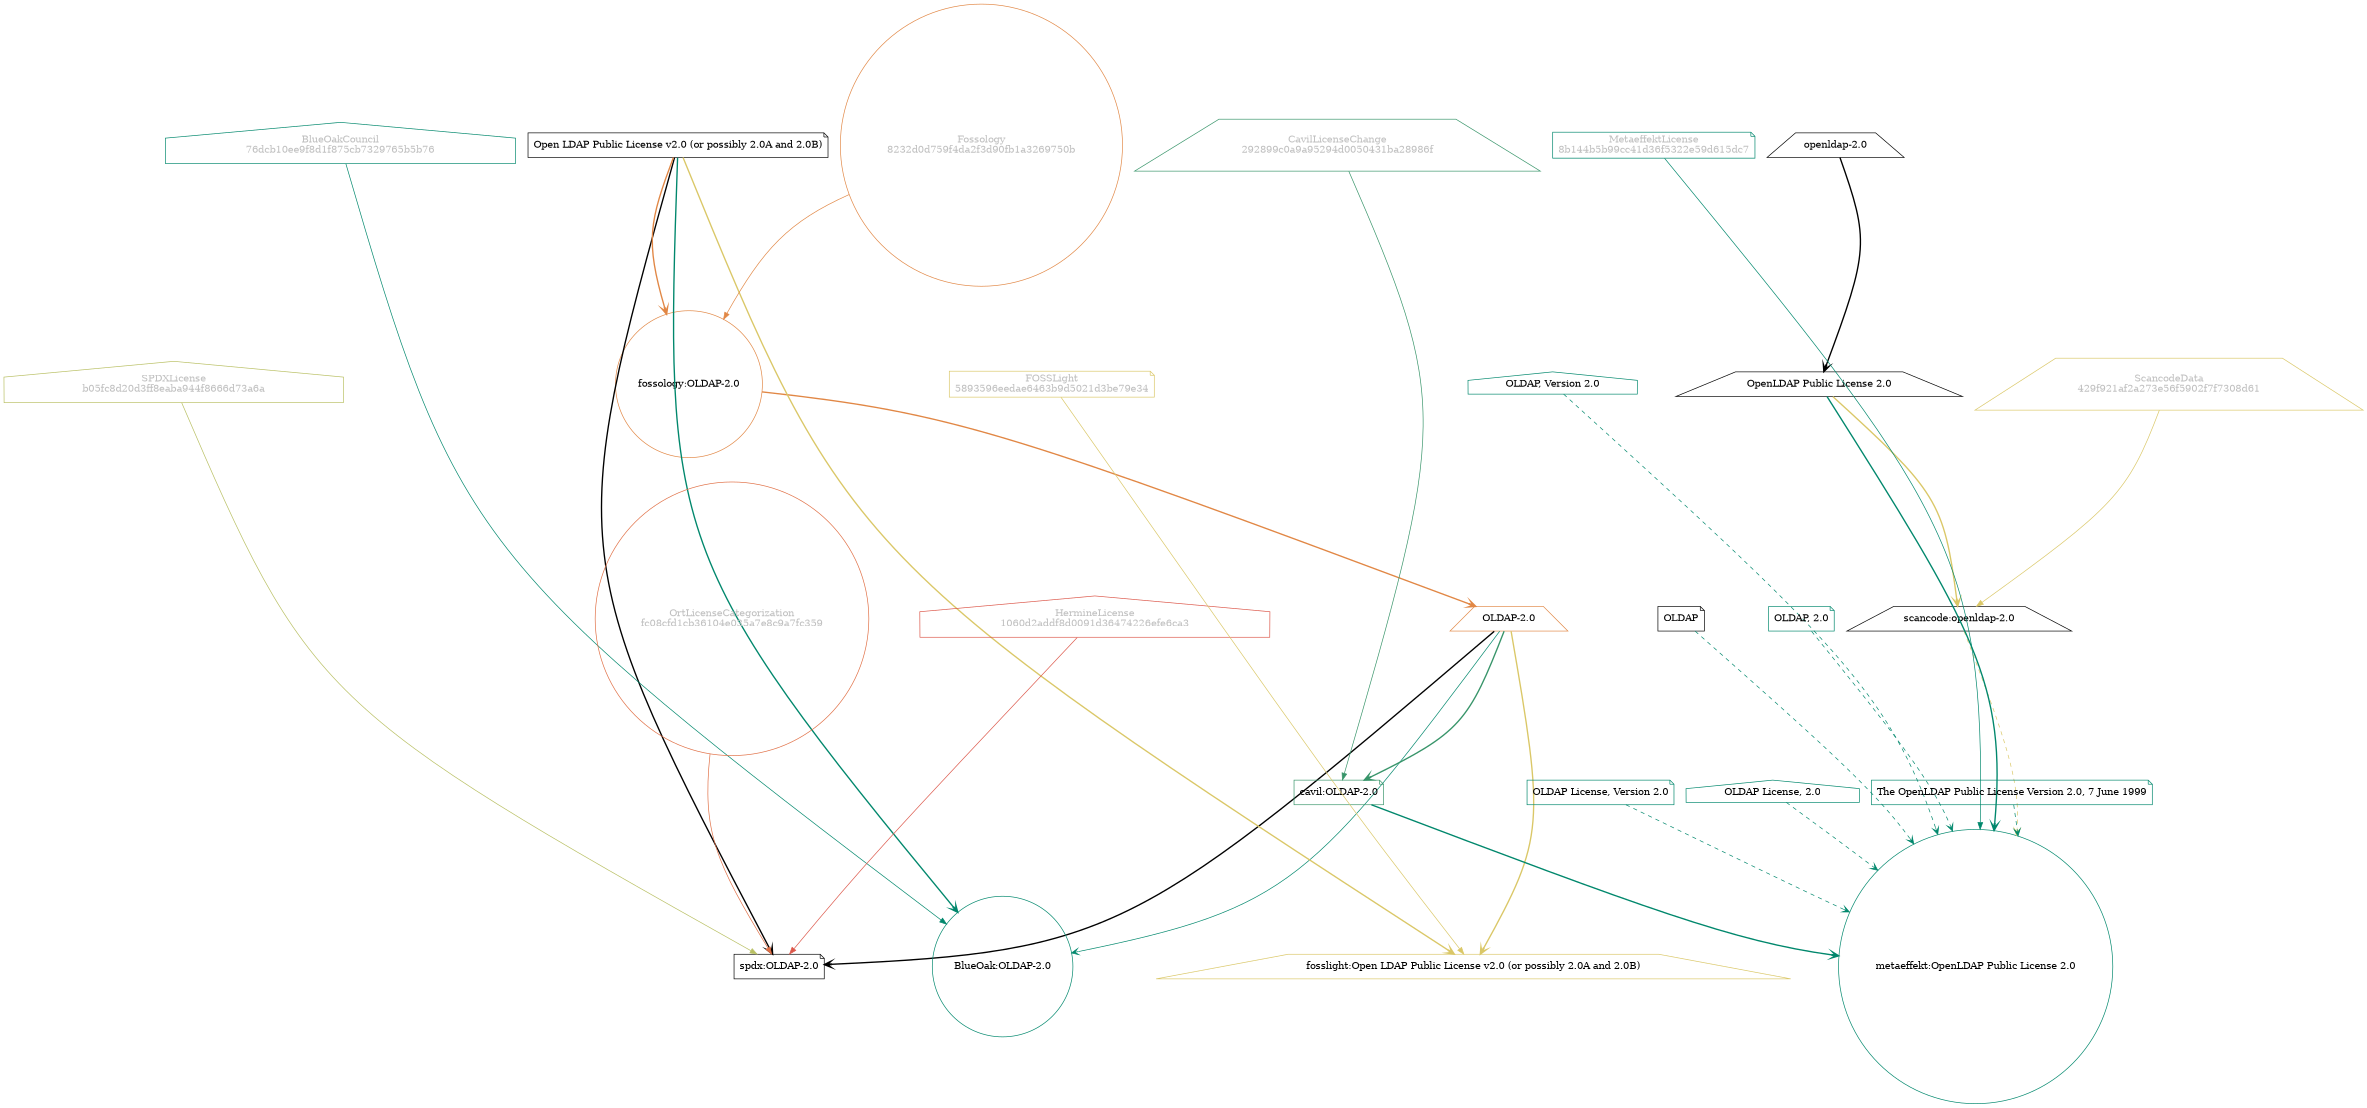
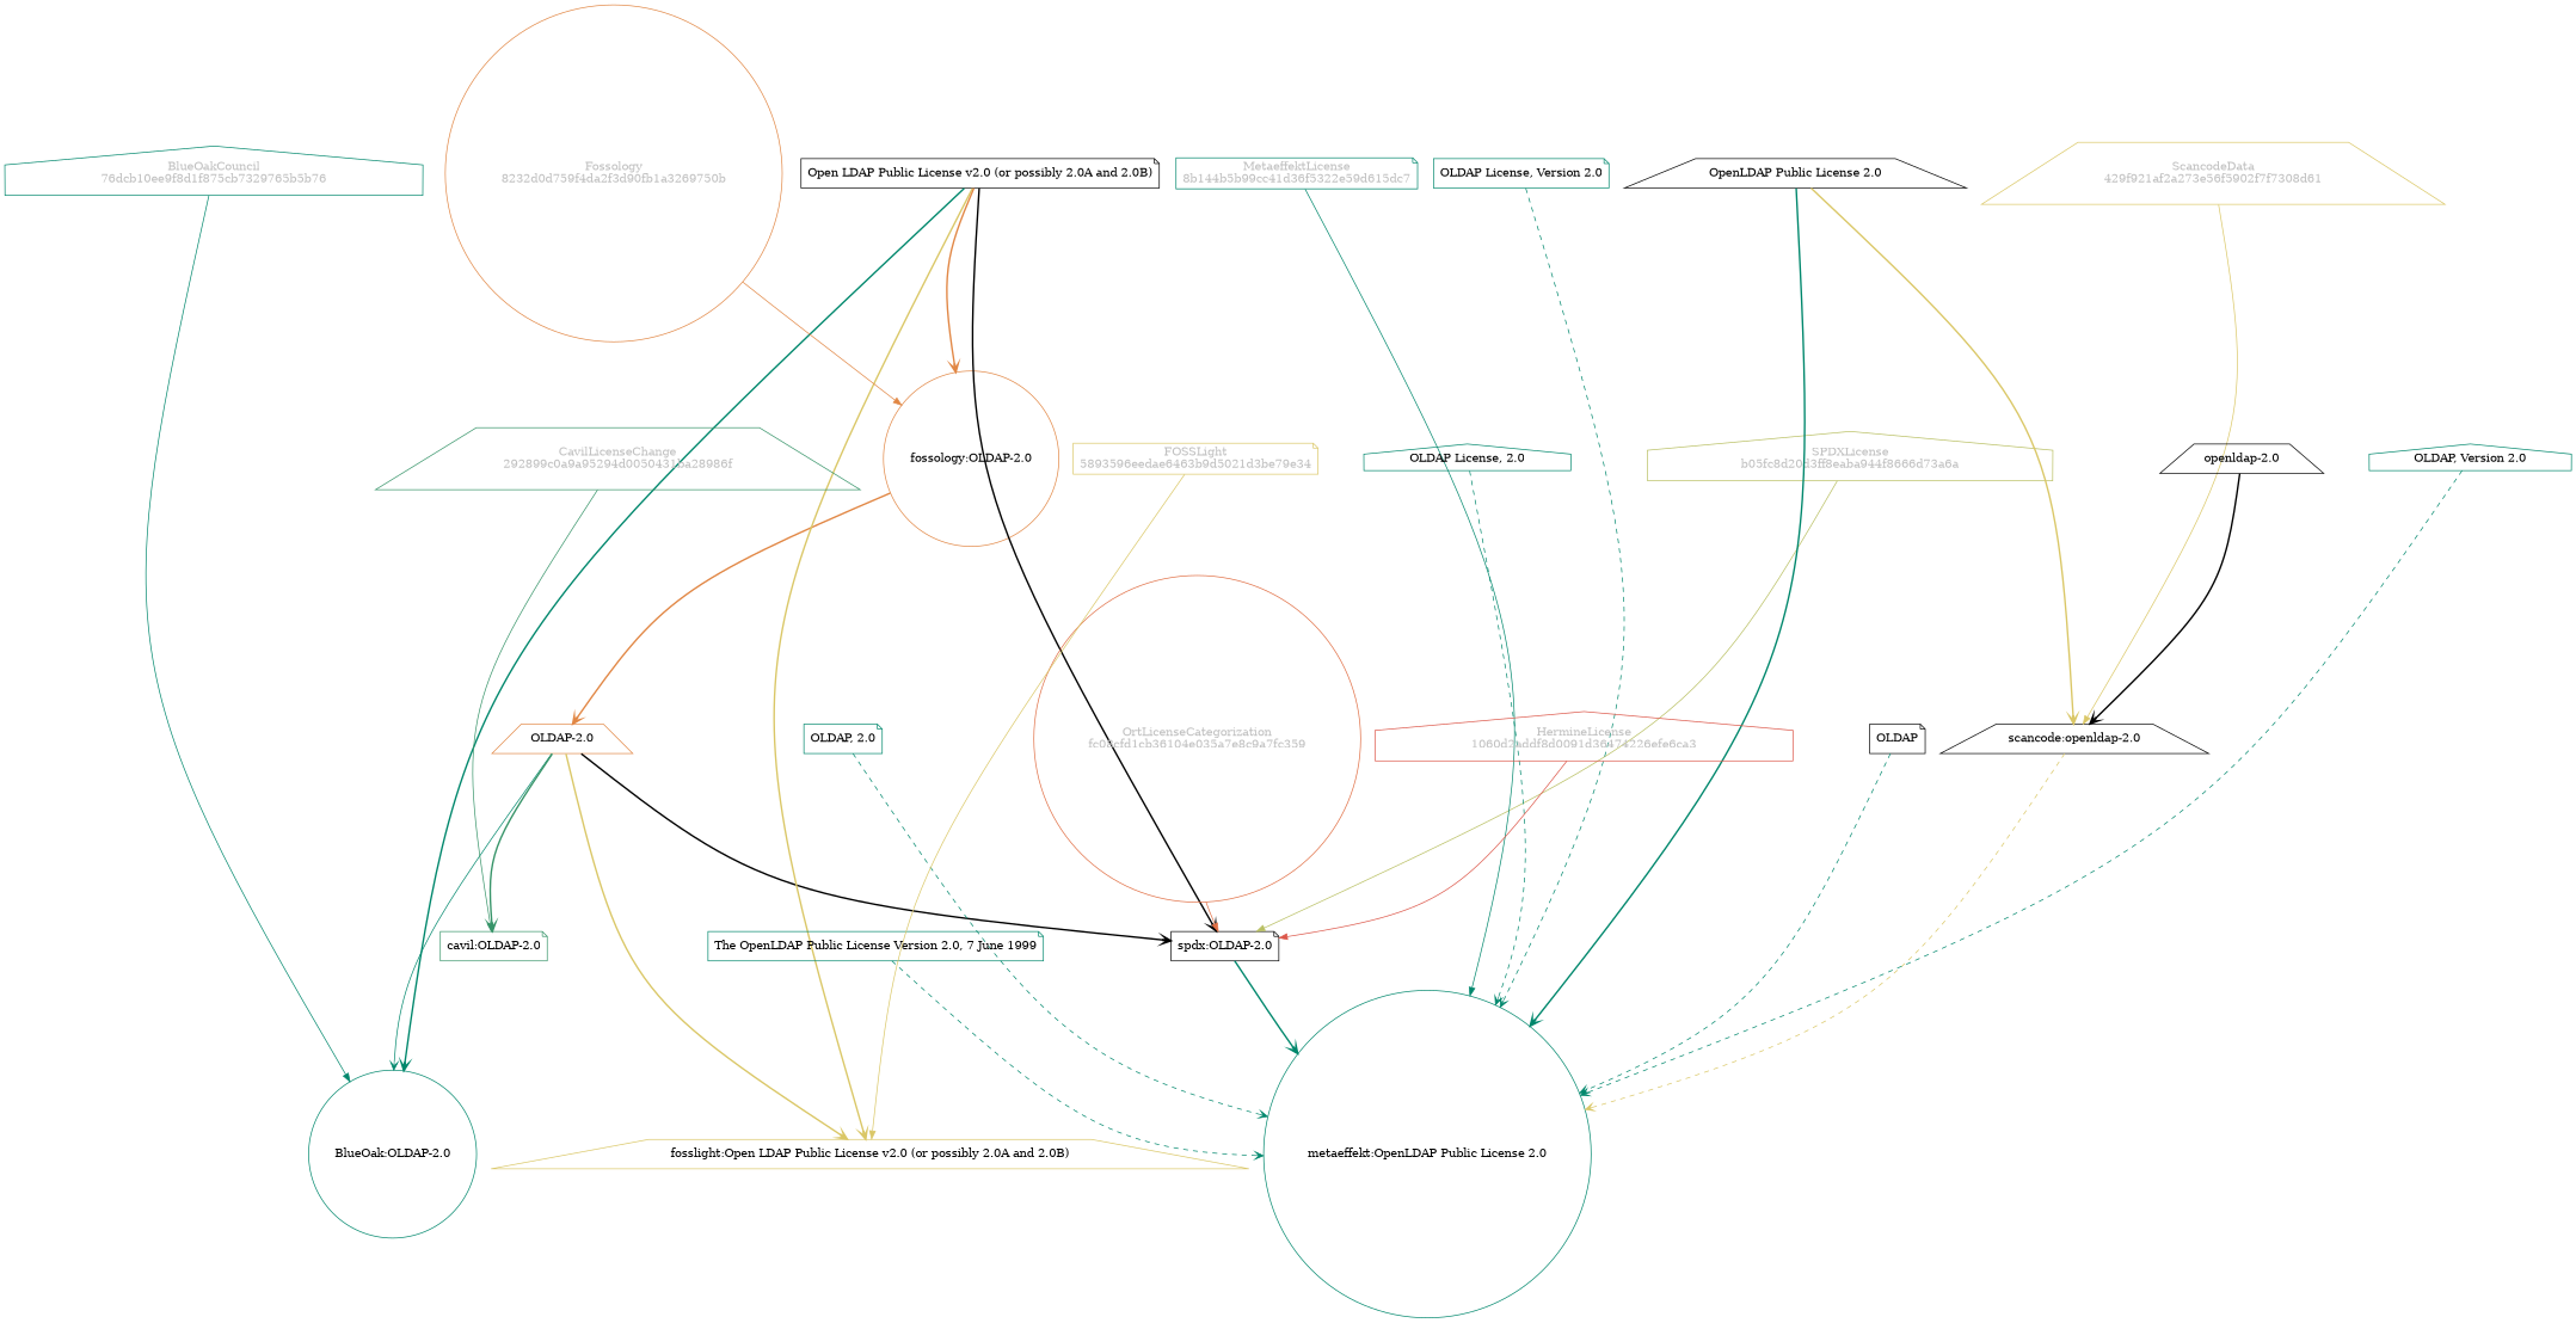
  strict digraph {
    splines=curved
    node [color="#00876c" shape=note]
    edge [color="#00876c" weight=0.5 arrowhead=vee style=bold]
    n1 [color="#b8bf62" fillcolor="beige;1" fontcolor=gray label="SPDXLicense\nb05fc8d20d3ff8eaba944f8666d73a6a" shape=house]
    n2 [label="spdx:OLDAP-2.0" color=""]
    n3 [label="metaeffekt:OpenLDAP Public License 2.0" shape=circle]
    n4 [color="#e18745" label="OLDAP-2.0" shape=trapezium]
    n5 [label="BlueOak:OLDAP-2.0" shape=circle]
    n6 [color="#379469" label="cavil:OLDAP-2.0"]
    n7 [color="#dac767" label="fosslight:Open LDAP Public License v2.0 (or possibly 2.0A and 2.0B)" shape=trapezium]
    n8 [color="#e18745" label="fossology:OLDAP-2.0" shape=circle]
    n9 [label="Open LDAP Public License v2.0 (or possibly 2.0A and 2.0B)" color=""]
    n10 [fillcolor="beige;1" fontcolor=gray label="BlueOakCouncil\n76dcb10ee9f8d1f875cb7329765b5b76" shape=house]
    n11 [color="#dac767" fillcolor="beige;1" fontcolor=gray label="ScancodeData\n429f921af2a273e56f5902f7f7308d61" shape=trapezium]
    n12 [label="scancode:openldap-2.0" shape=trapezium color=""]
    n13 [label="openldap-2.0" shape=trapezium color=""]
    n14 [label="OpenLDAP Public License 2.0" shape=trapezium color=""]
    n15 [color="#e18745" fillcolor="beige;1" fontcolor=gray label="Fossology\n8232d0d759f4da2f3d90fb1a3269750b" shape=circle]
    n16 [label=OLDAP color=""]
    n17 [color="#e06f45" fillcolor="beige;1" fontcolor=gray label="OrtLicenseCategorization\nfc08cfd1cb36104e035a7e8c9a7fc359" shape=circle]
    n18 [color="#379469" fillcolor="beige;1" fontcolor=gray label="CavilLicenseChange\n292899c0a9a95294d0050431ba28986f" shape=trapezium]
    n19 [fillcolor="beige;1" fontcolor=gray label="MetaeffektLicense\n8b144b5b99cc41d36f5322e59d615dc7"]
    n20 [label="OLDAP, Version 2.0" shape=house]
    n21 [label="OLDAP, 2.0"]
    n22 [label="OLDAP License, Version 2.0"]
    n23 [label="OLDAP License, 2.0" shape=house]
    n24 [label="The OpenLDAP Public License Version 2.0, 7 June 1999"]
    n25 [color="#dc574a" fillcolor="beige;1" fontcolor=gray label="HermineLicense\n1060d2addf8d0091d36474226efe6ca3" shape=house]
    n26 [color="#dac767" fillcolor="beige;1" fontcolor=gray label="FOSSLight\n5893596eedae6463b9d5021d3be79e34"]
    n1 -> n2 [color="#b8bf62" arrowhead="" style=""]
-   n6 -> n3 [weight=0.7]
+   n2 -> n3 [weight=0.7]
    n4 -> n2 [weight=0.7 color=""]
    n4 -> n5 [style=solid weight=0.7]
    n4 -> n6 [color="#379469" weight=0.7]
    n4 -> n7 [color="#dac767" weight=0.7]
    n8 -> n4 [color="#e18745" weight=0.7]
    n9 -> n2 [weight=0.7 color=""]
    n9 -> n5 [weight=0.7]
    n9 -> n7 [color="#dac767" weight=0.7]
    n9 -> n8 [color="#e18745" weight=0.7]
    n10 -> n5 [arrowhead="" style=""]
    n11 -> n12 [color="#dac767" arrowhead="" style=""]
    n12 -> n3 [color="#dac767" style=dashed]
-   n13 -> n14 [weight=0.7 color=""]
+   n13 -> n12 [weight=0.7 color=""]
    n14 -> n3 [weight=0.7]
    n14 -> n12 [color="#dac767" weight=0.7]
    n15 -> n8 [color="#e18745" arrowhead="" style=""]
    n16 -> n3 [style=dashed]
    n17 -> n2 [color="#e06f45" arrowhead="" style=""]
    n18 -> n6 [color="#379469" arrowhead="" style=""]
    n19 -> n3 [arrowhead="" style=""]
    n20 -> n3 [style=dashed]
    n21 -> n3 [style=dashed]
    n22 -> n3 [style=dashed]
    n23 -> n3 [style=dashed]
    n24 -> n3 [style=dashed]
    n25 -> n2 [color="#dc574a" arrowhead="" style=""]
    n26 -> n7 [color="#dac767" arrowhead="" style=""]
  }
